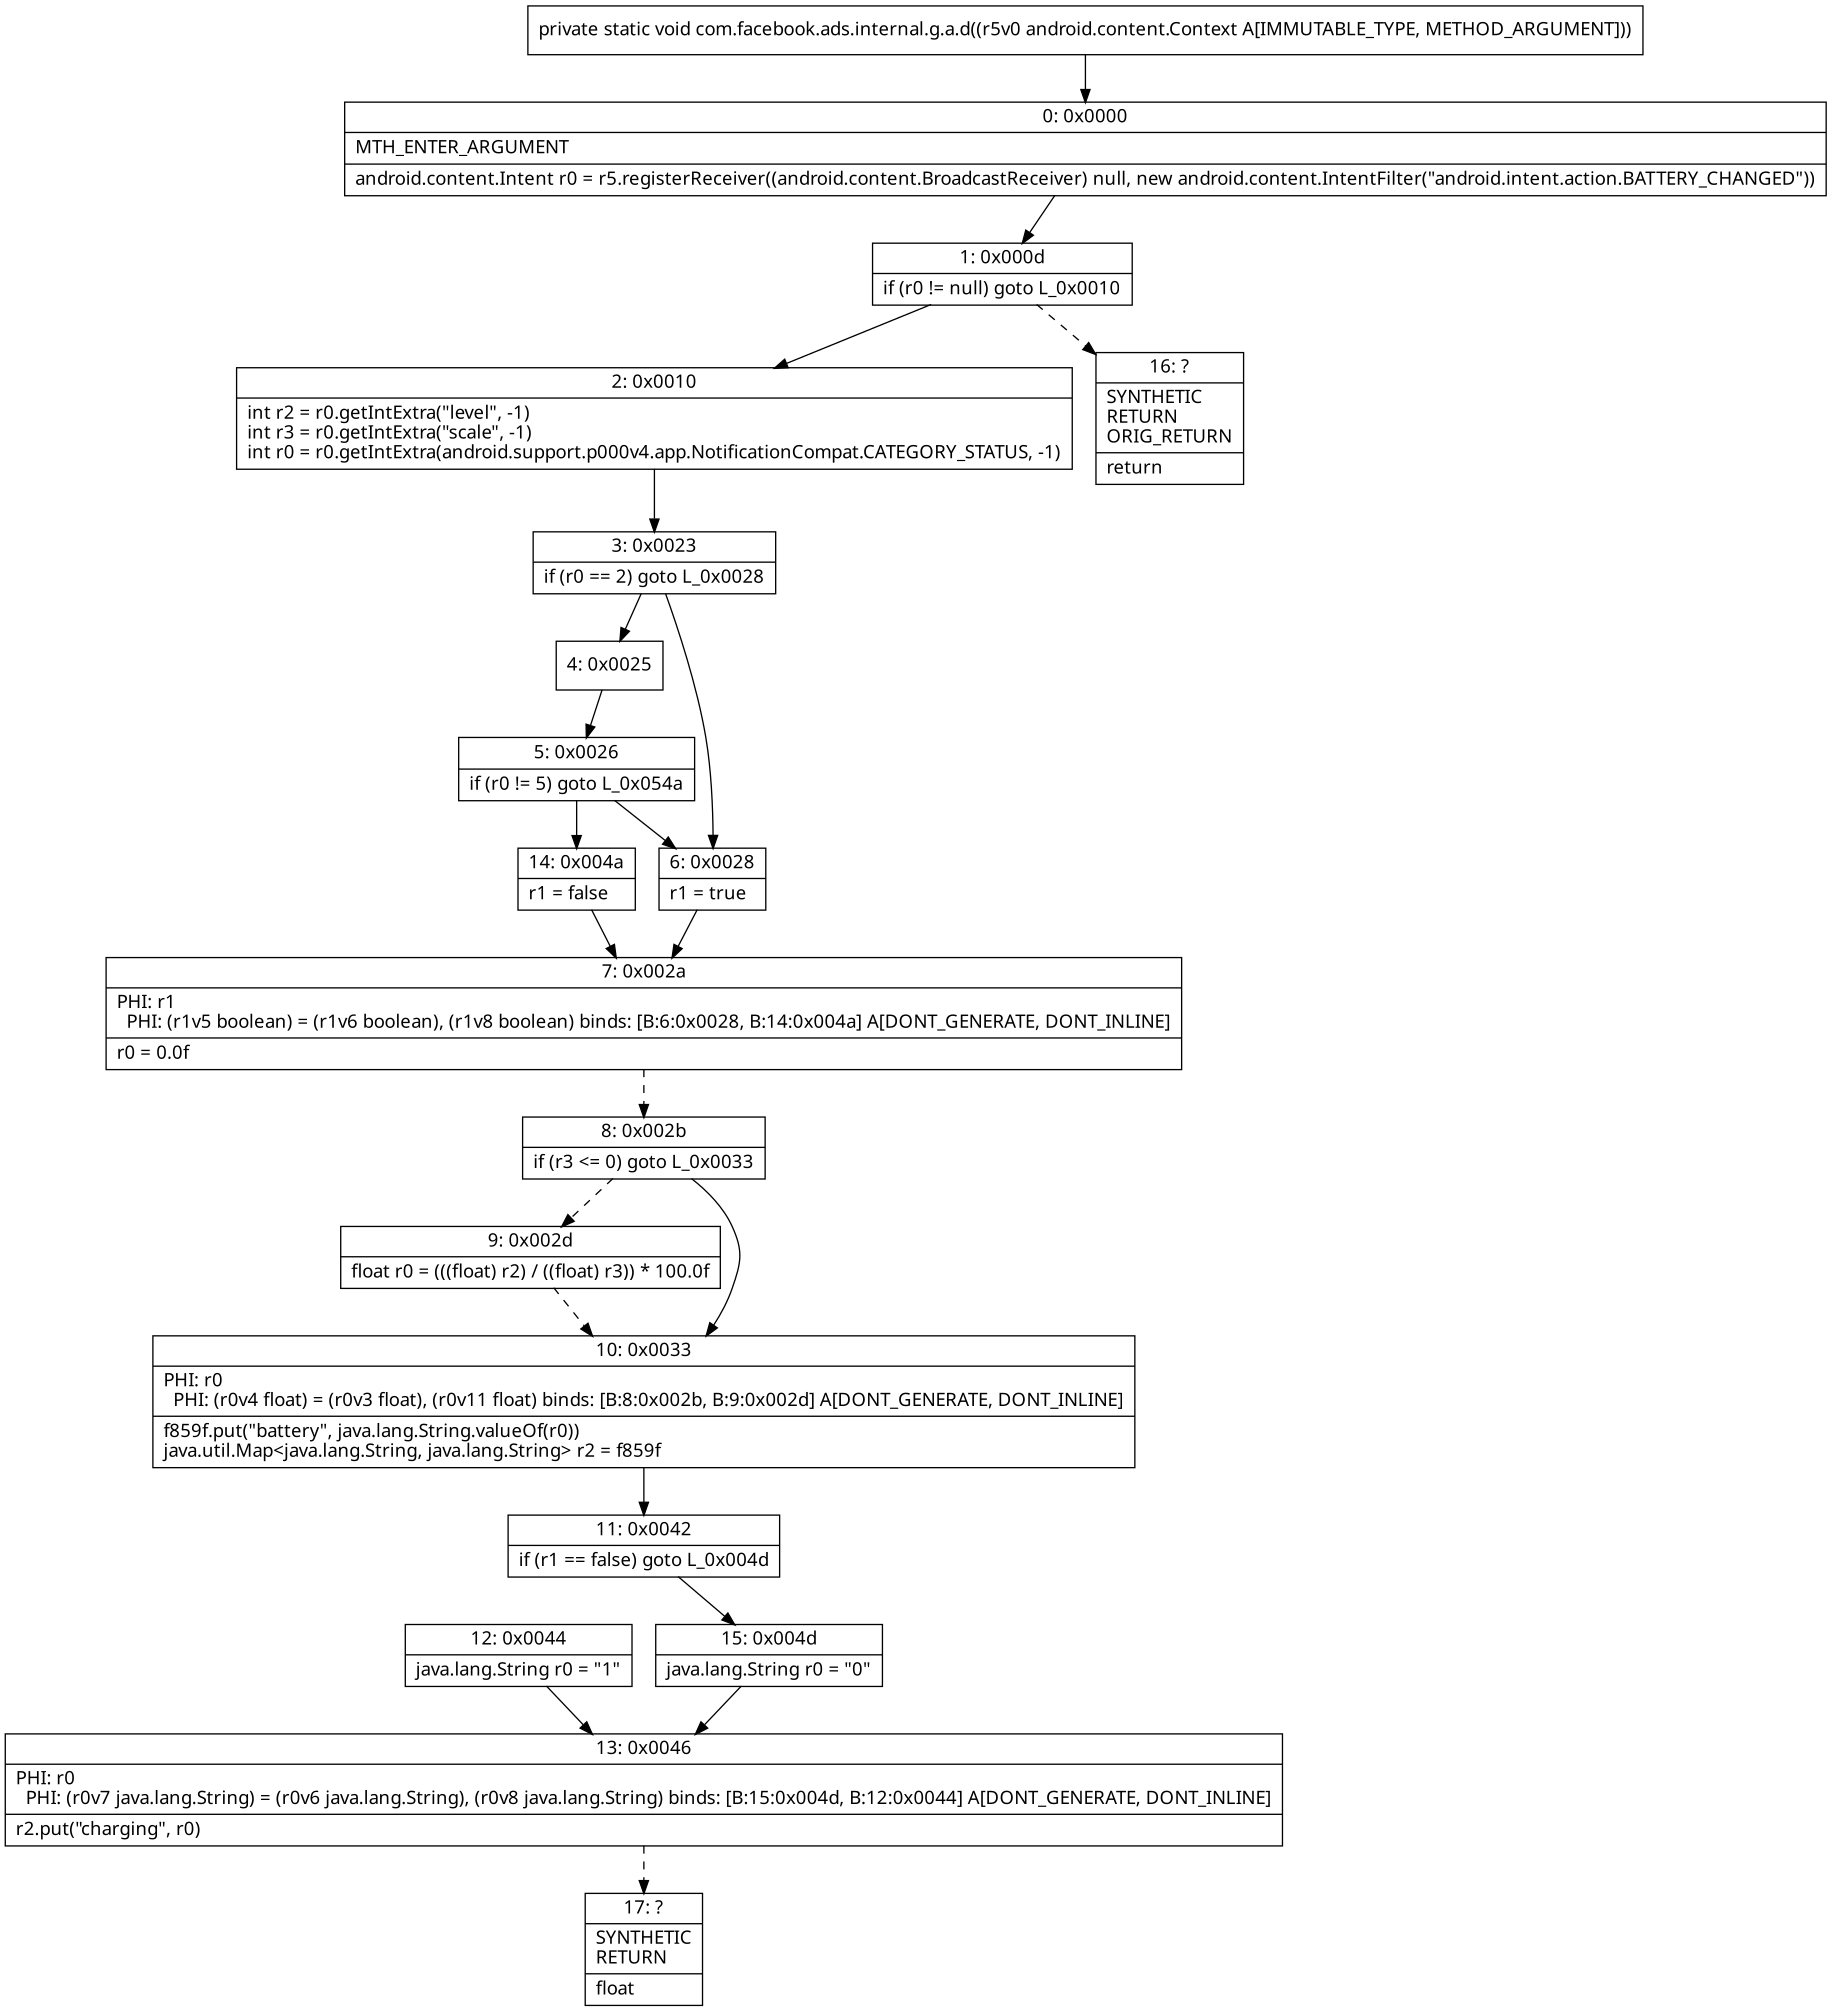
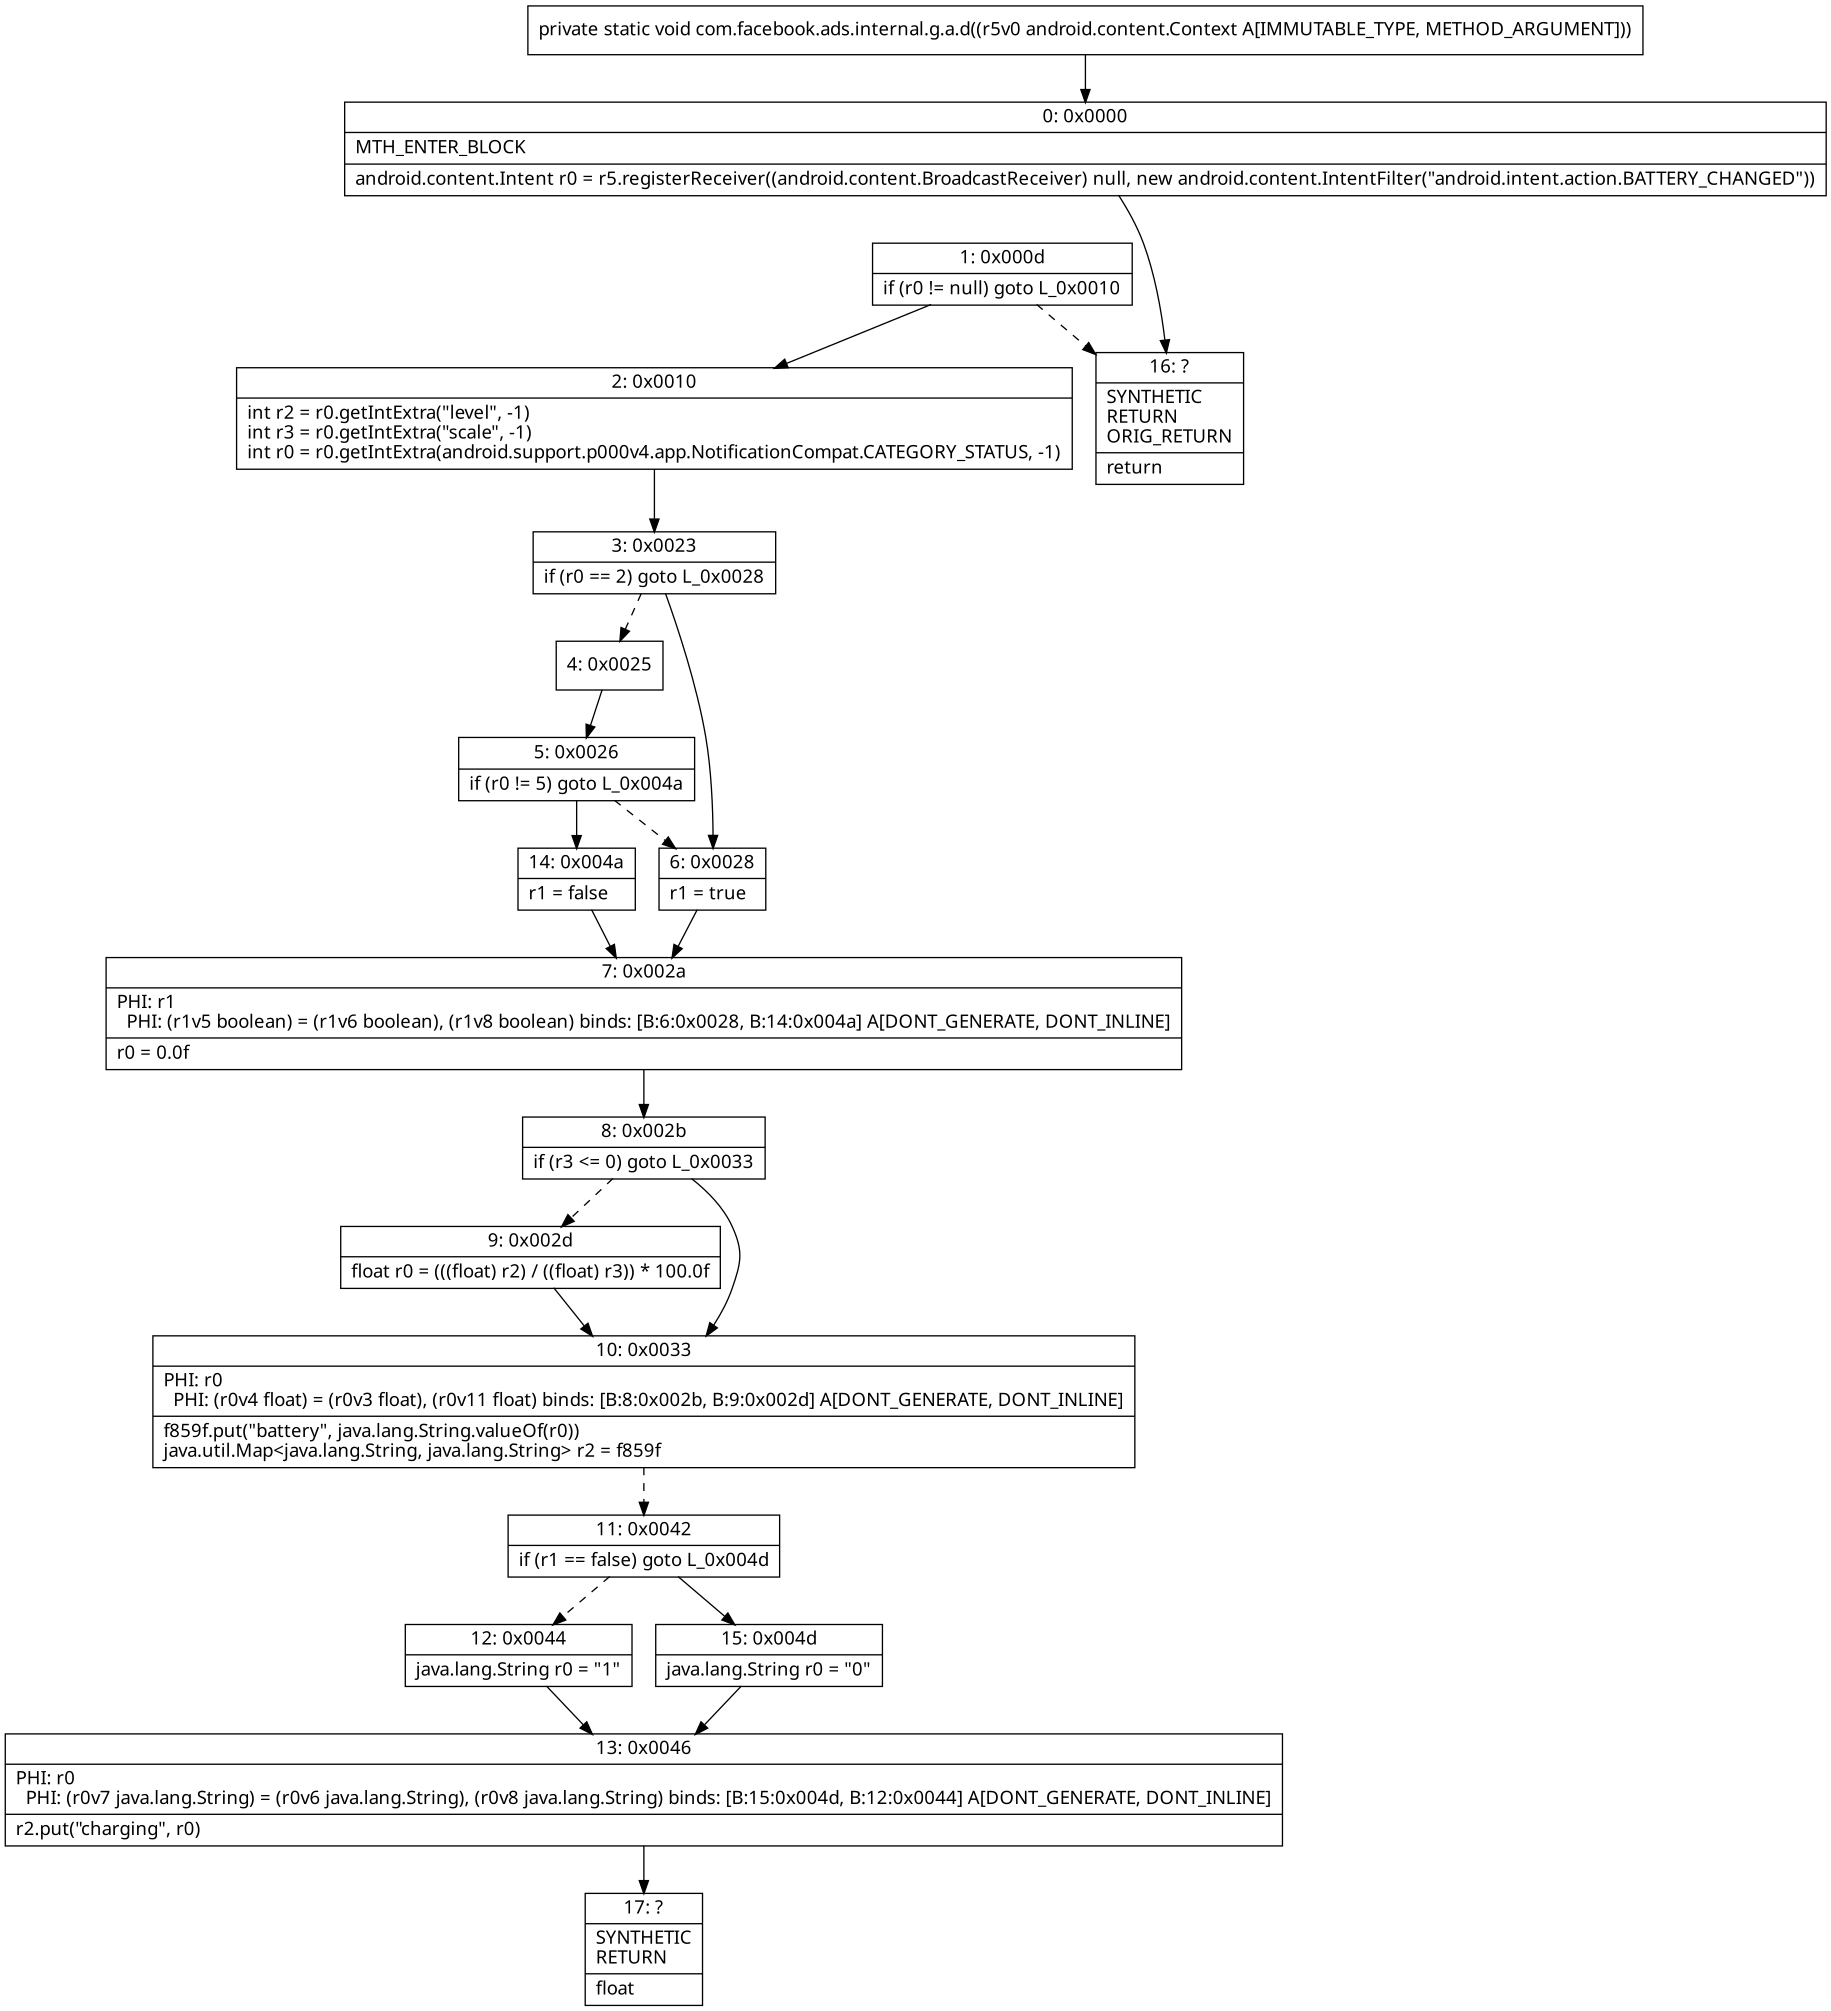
  digraph {
    fontname="Noto Sans"
    node [fontname="Noto Sans" shape=record]
    edge [fontname="Noto Sans"]
-   n1 [label="{0\:\ 0x0000|MTH_ENTER_ARGUMENT\l|android.content.Intent r0 = r5.registerReceiver((android.content.BroadcastReceiver) null, new android.content.IntentFilter(\"android.intent.action.BATTERY_CHANGED\"))\l}"]
+   n1 [label="{0\:\ 0x0000|MTH_ENTER_BLOCK\l|android.content.Intent r0 = r5.registerReceiver((android.content.BroadcastReceiver) null, new android.content.IntentFilter(\"android.intent.action.BATTERY_CHANGED\"))\l}"]
    n2 [label="{1\:\ 0x000d|if (r0 != null) goto L_0x0010\l}"]
    n3 [label="{2\:\ 0x0010|int r2 = r0.getIntExtra(\"level\", \-1)\lint r3 = r0.getIntExtra(\"scale\", \-1)\lint r0 = r0.getIntExtra(android.support.p000v4.app.NotificationCompat.CATEGORY_STATUS, \-1)\l}"]
    n4 [label="{16\:\ ?|SYNTHETIC\lRETURN\lORIG_RETURN\l|return\l}"]
    n5 [label="{3\:\ 0x0023|if (r0 == 2) goto L_0x0028\l}"]
    n6 [label="{4\:\ 0x0025}"]
    n7 [label="{6\:\ 0x0028|r1 = true\l}"]
-   n8 [label="{5\:\ 0x0026|if (r0 != 5) goto L_0x054a\l}"]
+   n8 [label="{5\:\ 0x0026|if (r0 != 5) goto L_0x004a\l}"]
    n9 [label="{7\:\ 0x002a|PHI: r1 \l  PHI: (r1v5 boolean) = (r1v6 boolean), (r1v8 boolean) binds: [B:6:0x0028, B:14:0x004a] A[DONT_GENERATE, DONT_INLINE]\l|r0 = 0.0f\l}"]
    n10 [label="{14\:\ 0x004a|r1 = false\l}"]
    n11 [label="{8\:\ 0x002b|if (r3 \<= 0) goto L_0x0033\l}"]
    n12 [label="{9\:\ 0x002d|float r0 = (((float) r2) \/ ((float) r3)) * 100.0f\l}"]
    n13 [label="{10\:\ 0x0033|PHI: r0 \l  PHI: (r0v4 float) = (r0v3 float), (r0v11 float) binds: [B:8:0x002b, B:9:0x002d] A[DONT_GENERATE, DONT_INLINE]\l|f859f.put(\"battery\", java.lang.String.valueOf(r0))\ljava.util.Map\<java.lang.String, java.lang.String\> r2 = f859f\l}"]
    n14 [label="{11\:\ 0x0042|if (r1 == false) goto L_0x004d\l}"]
    n15 [label="{12\:\ 0x0044|java.lang.String r0 = \"1\"\l}"]
    n16 [label="{15\:\ 0x004d|java.lang.String r0 = \"0\"\l}"]
    n17 [label="{13\:\ 0x0046|PHI: r0 \l  PHI: (r0v7 java.lang.String) = (r0v6 java.lang.String), (r0v8 java.lang.String) binds: [B:15:0x004d, B:12:0x0044] A[DONT_GENERATE, DONT_INLINE]\l|r2.put(\"charging\", r0)\l}"]
    n18 [label="{17\:\ ?|SYNTHETIC\lRETURN\l|float\l}"]
    n19 [label="{private static void com.facebook.ads.internal.g.a.d((r5v0 android.content.Context A[IMMUTABLE_TYPE, METHOD_ARGUMENT])) }"]
-   n1 -> n2
+   n1 -> n4
    n2 -> n3
    n2 -> n4 [style=dashed]
    n3 -> n5
-   n5 -> n6 [style=solid]
+   n5 -> n6 [style=dashed]
    n5 -> n7
    n6 -> n8
    n7 -> n9
-   n8 -> n7 [style=solid]
+   n8 -> n7 [style=dashed]
    n8 -> n10
-   n9 -> n11 [style=dashed]
+   n9 -> n11
    n10 -> n9
    n11 -> n12 [style=dashed]
    n11 -> n13
-   n12 -> n13 [style=dashed]
-   n13 -> n14
+   n12 -> n13
+   n13 -> n14 [style=dashed]
+   n14 -> n15 [style=dashed]
    n14 -> n16
    n15 -> n17
    n16 -> n17
-   n17 -> n18 [style=dashed]
+   n17 -> n18
    n19 -> n1
  }
